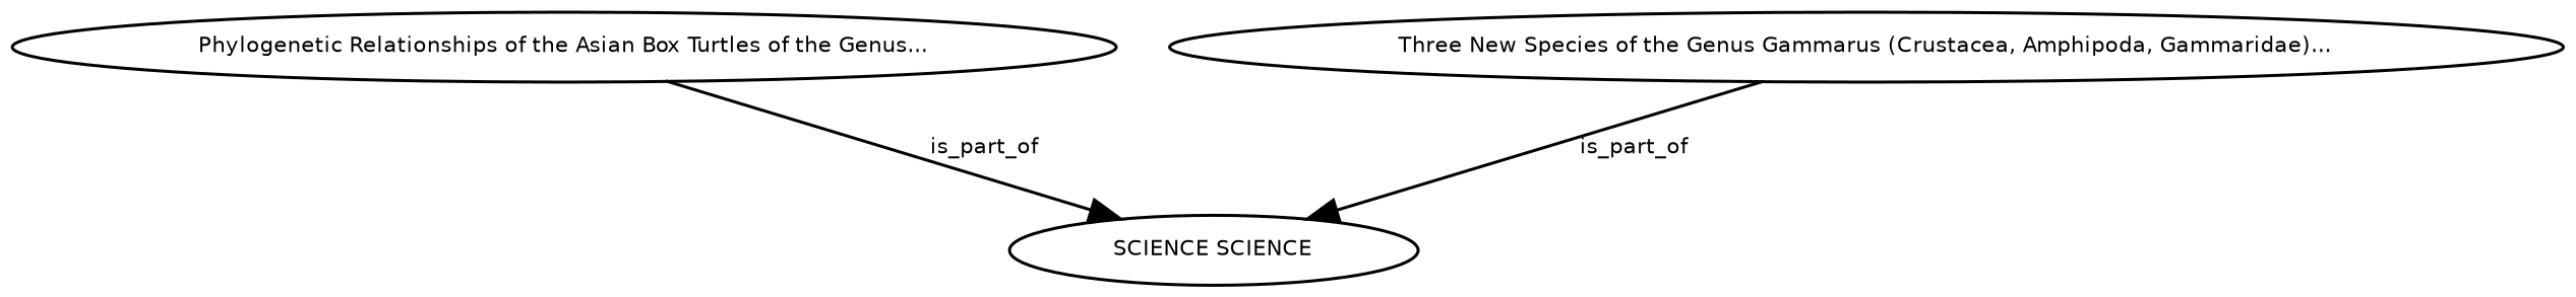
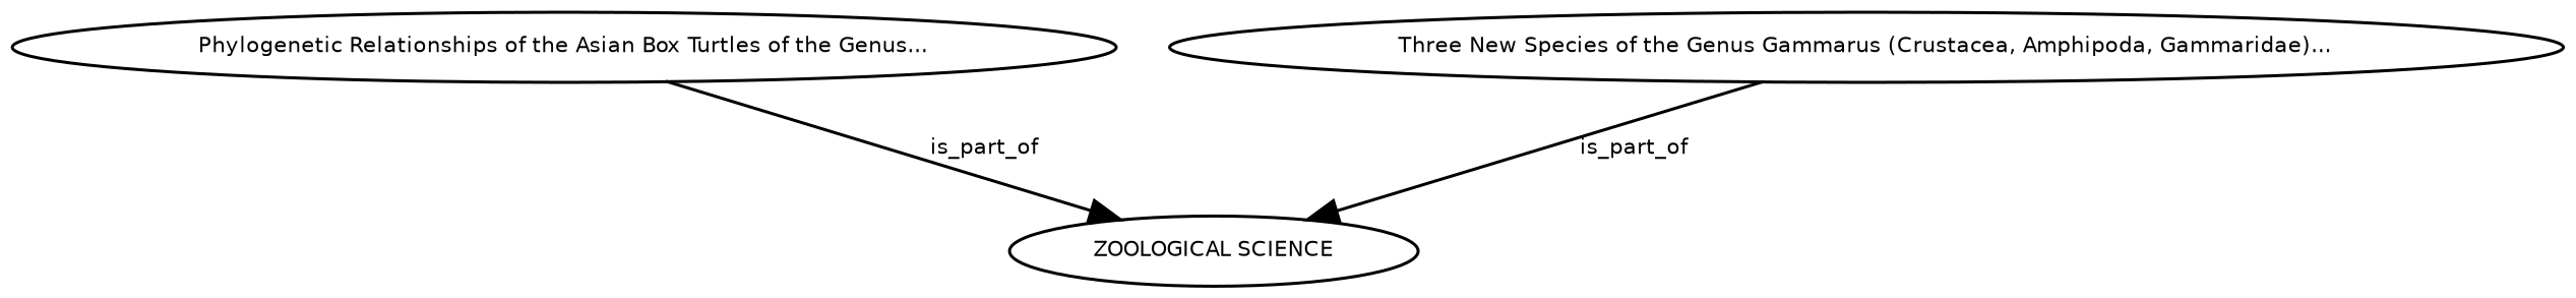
  digraph {
    node [fontname=Helvetica fontsize=7]
    edge [fontname=Helvetica fontsize=7]
-   n1 [height=0.27433100247 label="SCIENCE SCIENCE" width=0.27433100247]
+   n1 [height=0.27433100247 label="ZOOLOGICAL SCIENCE" width=0.27433100247]
    n2 [height=0.27433100247 label="Phylogenetic Relationships of the Asian Box Turtles of the Genus..." width=0.27433100247]
    n3 [height=0.27433100247 label="Three New Species of the Genus Gammarus (Crustacea, Amphipoda, Gammaridae)..." width=0.27433100247]
    n2 -> n1 [label=is_part_of]
    n3 -> n1 [label=is_part_of]
  }
